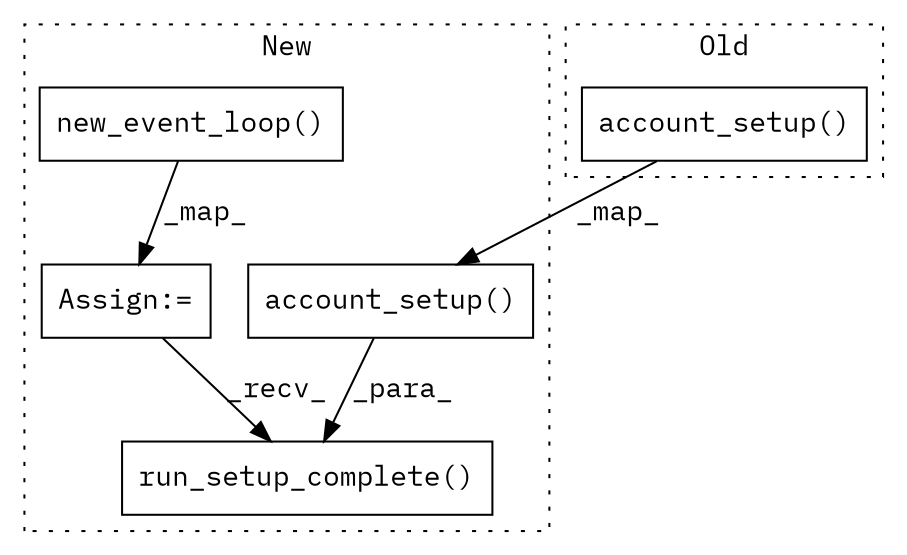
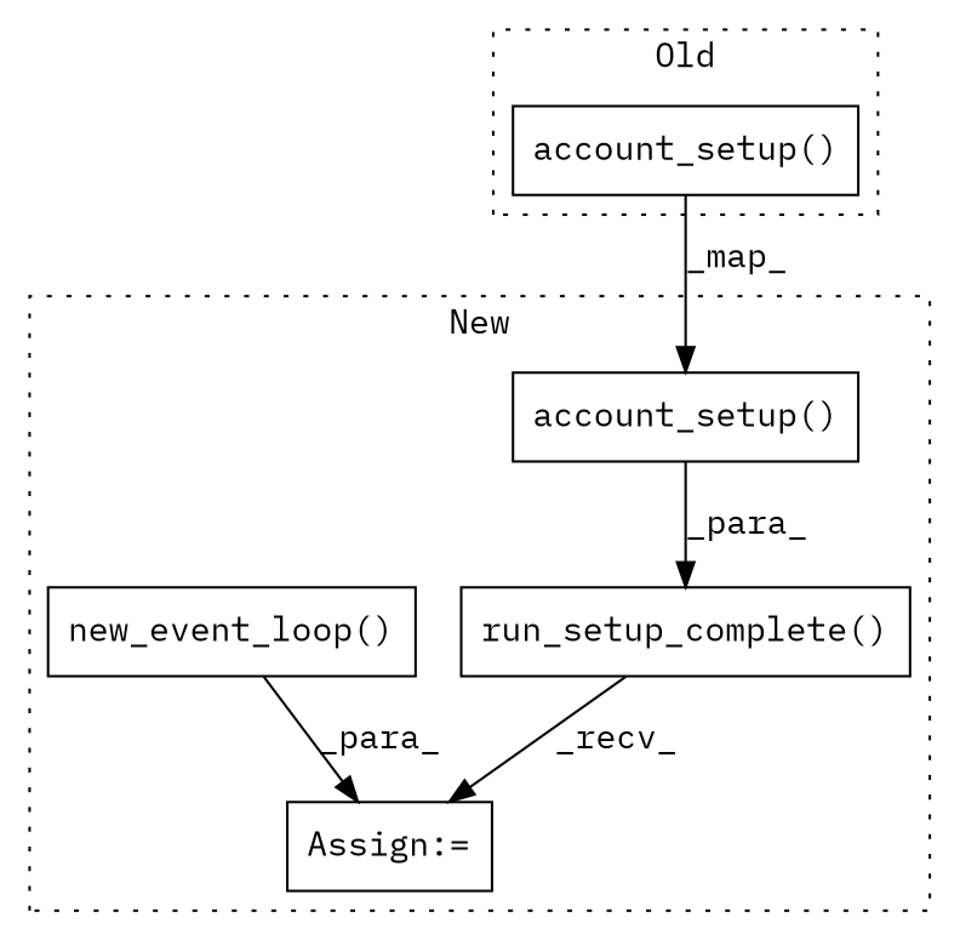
  digraph {
    fontname="IBM Plex Mono"
    node [a=75 fontname="IBM Plex Mono" l=71 shape=box]
    edge [fontname="IBM Plex Mono"]
    n1 [label="account_setup()" s=14955]
    n2 [l="24,1" label="run_setup_complete()" s="14931,15026"]
    n3 [l=24 label="new_event_loop()" s=14894]
    n4 [a=68 l=3 label="Assign:=" s=14891]
    n5 [label="account_setup()" s=14680]
    subgraph cluster_1 {
      label=New
      style=dotted
      n1
      n2
      n3
      n4
    }
    subgraph cluster_2 {
      label=Old
      style=dotted
      n5
    }
    n1 -> n2 [label=_para_]
-   n3 -> n4 [label=_map_]
-   n4 -> n2 [label=_recv_]
+   n3 -> n4 [label=_para_]
+   n2 -> n4 [label=_recv_]
    n5 -> n1 [label=_map_]
  }
